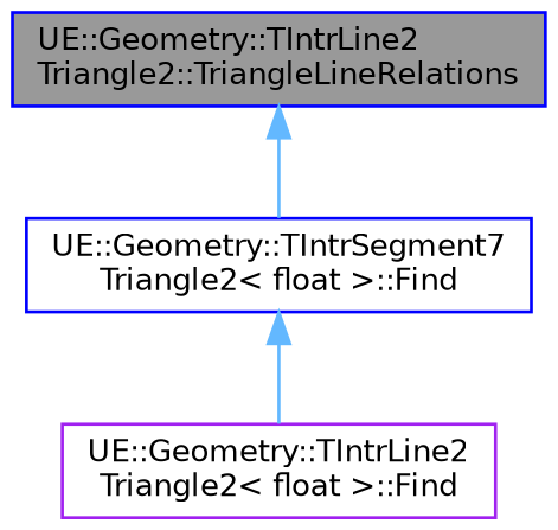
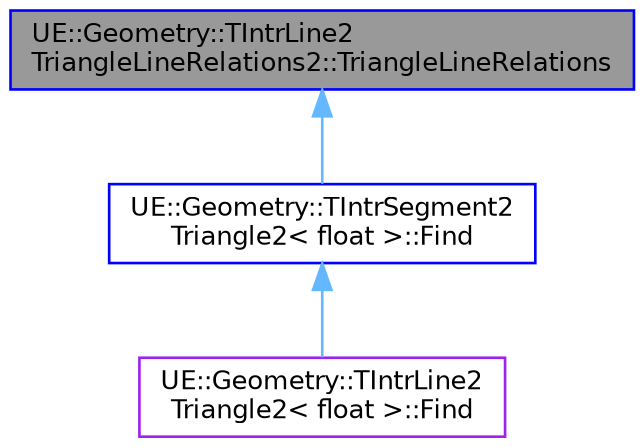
  digraph {
    fontname="DejaVu Sans"
    rankdir=TB
    node [color=blue fillcolor=white fontname="DejaVu Sans" fontsize=10 shape=box style=filled]
    edge [color=steelblue1 dir=back fontname="DejaVu Sans" fontsize=10 labelfontname=Helvetica labelfontsize=10 style=solid]
-   n1 [fillcolor=grey60 fontcolor=black height=0.2 label="UE::Geometry::TIntrLine2\lTriangle2::TriangleLineRelations" width=0.4]
-   n2 [height=0.2 label="UE::Geometry::TIntrSegment7\lTriangle2\< float \>::Find" width=0.4]
+   n1 [fillcolor=grey60 fontcolor=black height=0.2 label="UE::Geometry::TIntrLine2\lTriangleLineRelations2::TriangleLineRelations" width=0.4]
+   n2 [height=0.2 label="UE::Geometry::TIntrSegment2\lTriangle2\< float \>::Find" width=0.4]
    n3 [color=purple height=0.2 label="UE::Geometry::TIntrLine2\lTriangle2\< float \>::Find" width=0.4]
    n1 -> n2
    n2 -> n3
  }
